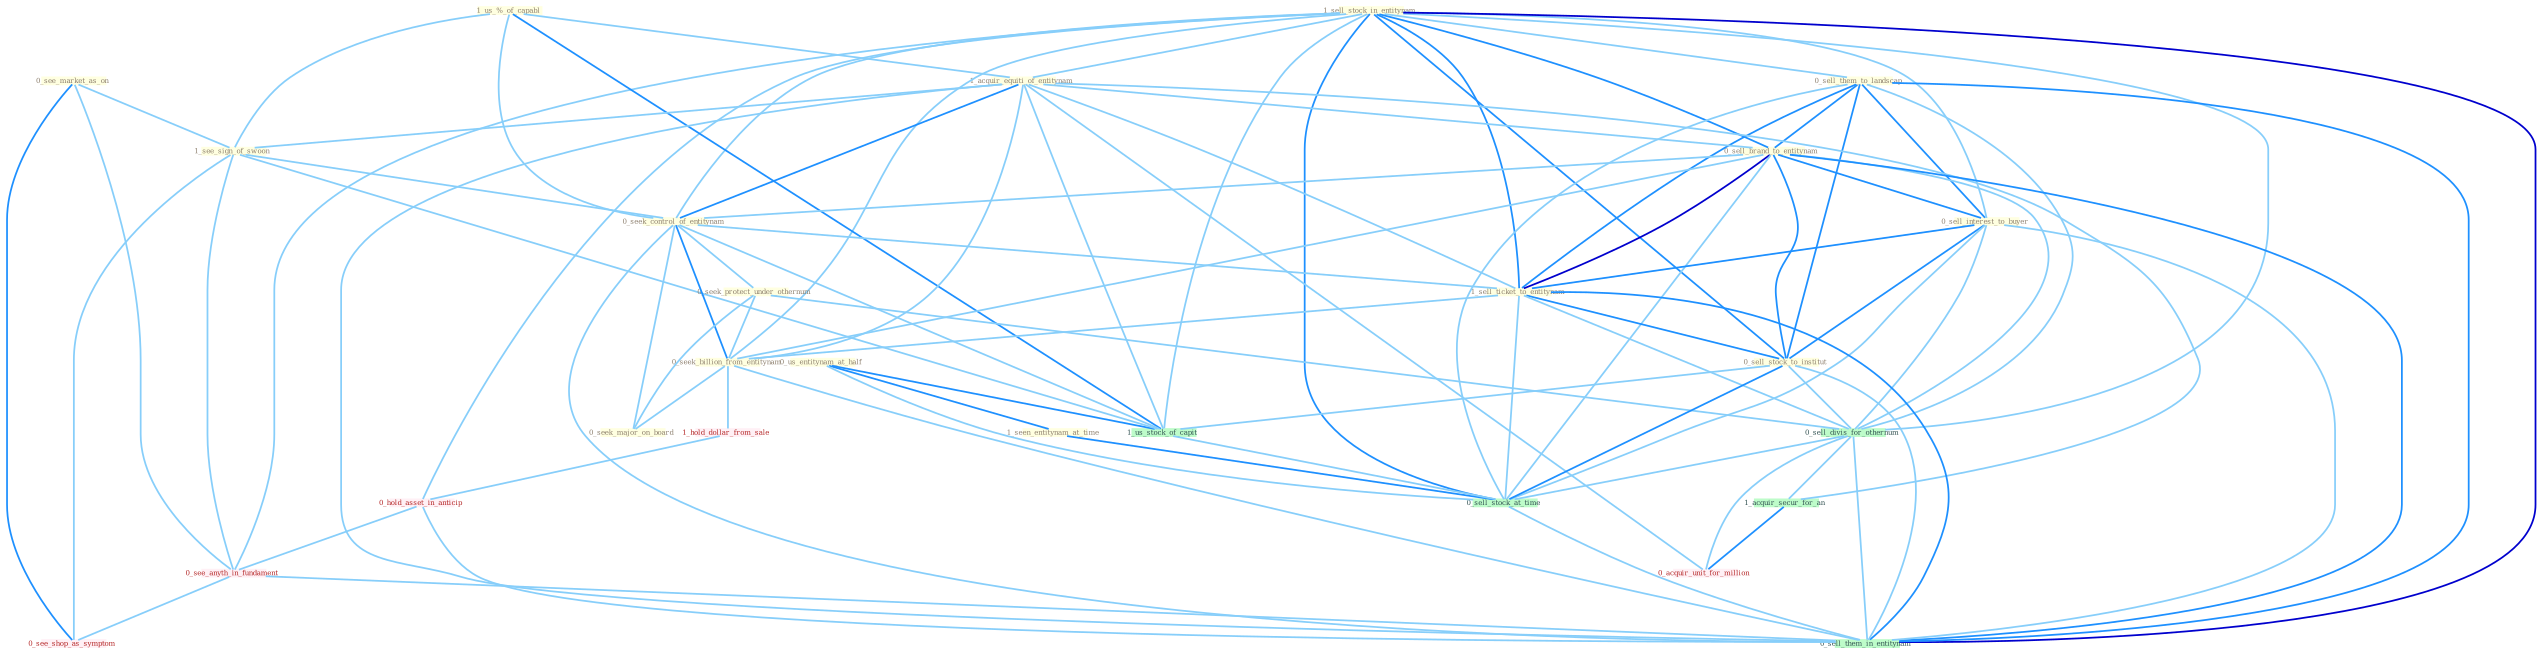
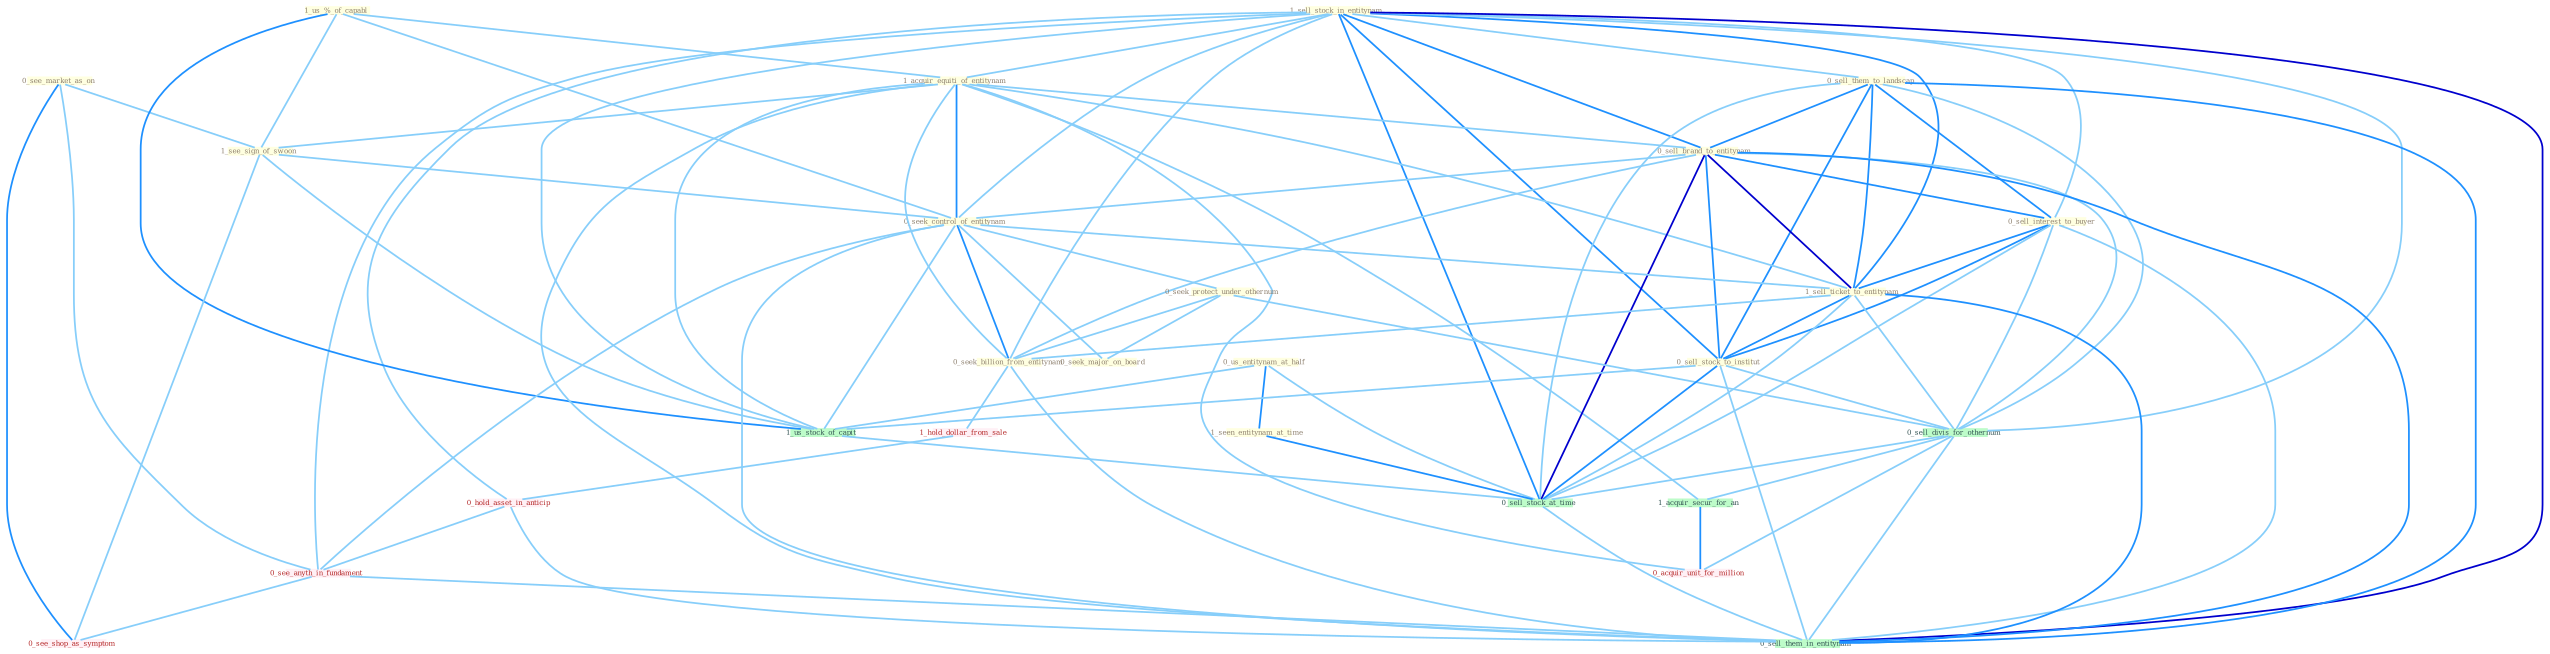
  graph {
    node [color="#ffffe0" fixedsize=true fontcolor="#8b7d6b" fontsize=4 shape=polygon style=filled]
    edge [color="#87cefa" w=1]
    "1_hold_dollar_from_sale " [color="#fff0f5" fontcolor="#b22222" height=.06 width=.5]
    "0_hold_asset_in_anticip " [color="#fff0f5" fontcolor="#b22222" height=.06 width=.5]
    "0_see_anyth_in_fundament " [color="#fff0f5" fontcolor="#b22222" height=.06 width=.5]
    "0_acquir_unit_for_million " [color="#fff0f5" fontcolor="#b22222" height=.06 width=.5]
    "0_see_shop_as_symptom " [color="#fff0f5" fontcolor="#b22222" height=.06 width=.5]
    "0_see_market_as_on " [height=.06 width=.5]
    "0_us_entitynam_at_half " [height=.06 width=.5]
    "1_sell_stock_in_entitynam " [height=.06 width=.5]
    "0_sell_them_to_landscap " [height=.06 width=.5]
    "1_us_%_of_capabl " [height=.06 width=.5]
    "1_acquir_equiti_of_entitynam " [height=.06 width=.5]
    "1_seen_entitynam_at_time " [height=.06 width=.5]
    "1_see_sign_of_swoon " [height=.06 width=.5]
    "0_sell_brand_to_entitynam " [height=.06 width=.5]
    "0_sell_interest_to_buyer " [height=.06 width=.5]
    "0_seek_control_of_entitynam " [height=.06 width=.5]
    "0_seek_protect_under_othernum " [height=.06 width=.5]
    "1_sell_ticket_to_entitynam " [height=.06 width=.5]
    "0_sell_stock_to_institut " [height=.06 width=.5]
    "0_seek_billion_from_entitynam " [height=.06 width=.5]
    "0_seek_major_on_board " [height=.06 width=.5]
    "1_us_stock_of_capit " [color="#BDFCC9" fontcolor="#2f4f4f" height=.06 width=.5]
    "0_sell_stock_at_time " [color="#BDFCC9" fontcolor="#2f4f4f" height=.06 width=.5]
    "0_sell_divis_for_othernum " [color="#BDFCC9" fontcolor="#2f4f4f" height=.06 width=.5]
    "0_sell_them_in_entitynam " [color="#BDFCC9" fontcolor="#2f4f4f" height=.06 width=.5]
    "1_acquir_secur_for_an " [color="#BDFCC9" fontcolor="#2f4f4f" height=.06 width=.5]
    subgraph sub_1 {
      "1_hold_dollar_from_sale "
      "0_hold_asset_in_anticip "
      "0_see_anyth_in_fundament "
      "0_acquir_unit_for_million "
      "0_see_shop_as_symptom "
    }
    subgraph sub_2 {
      "0_see_market_as_on "
      "0_us_entitynam_at_half "
      "1_sell_stock_in_entitynam "
      "0_sell_them_to_landscap "
      "1_us_%_of_capabl "
      "1_acquir_equiti_of_entitynam "
      "1_seen_entitynam_at_time "
      "1_see_sign_of_swoon "
      "0_sell_brand_to_entitynam "
      "0_sell_interest_to_buyer "
      "0_seek_control_of_entitynam "
      "0_seek_protect_under_othernum "
      "1_sell_ticket_to_entitynam "
      "0_sell_stock_to_institut "
      "0_seek_billion_from_entitynam "
      "0_seek_major_on_board "
    }
    "1_hold_dollar_from_sale " -- "0_hold_asset_in_anticip "
    "0_hold_asset_in_anticip " -- "0_see_anyth_in_fundament "
    "0_hold_asset_in_anticip " -- "0_sell_them_in_entitynam "
    "0_see_anyth_in_fundament " -- "0_see_shop_as_symptom "
    "0_see_anyth_in_fundament " -- "0_sell_them_in_entitynam "
    "0_see_market_as_on " -- "0_see_anyth_in_fundament "
    "0_see_market_as_on " -- "0_see_shop_as_symptom " [color="#1e90ff" w=2]
    "0_see_market_as_on " -- "1_see_sign_of_swoon "
    "0_us_entitynam_at_half " -- "1_seen_entitynam_at_time " [color="#1e90ff" w=2]
-   "0_us_entitynam_at_half " -- "1_us_stock_of_capit " [color="#1e90ff"]
+   "0_us_entitynam_at_half " -- "1_us_stock_of_capit "
    "0_us_entitynam_at_half " -- "0_sell_stock_at_time "
    "1_sell_stock_in_entitynam " -- "0_hold_asset_in_anticip "
    "1_sell_stock_in_entitynam " -- "0_see_anyth_in_fundament "
    "1_sell_stock_in_entitynam " -- "0_sell_them_to_landscap "
    "1_sell_stock_in_entitynam " -- "1_acquir_equiti_of_entitynam "
    "1_sell_stock_in_entitynam " -- "0_sell_brand_to_entitynam " [color="#1e90ff" w=2]
    "1_sell_stock_in_entitynam " -- "0_sell_interest_to_buyer "
    "1_sell_stock_in_entitynam " -- "0_seek_control_of_entitynam "
    "1_sell_stock_in_entitynam " -- "1_sell_ticket_to_entitynam " [color="#1e90ff" w=2]
    "1_sell_stock_in_entitynam " -- "0_sell_stock_to_institut " [color="#1e90ff" w=2]
    "1_sell_stock_in_entitynam " -- "0_seek_billion_from_entitynam "
    "1_sell_stock_in_entitynam " -- "1_us_stock_of_capit "
    "1_sell_stock_in_entitynam " -- "0_sell_stock_at_time " [color="#1e90ff" w=2]
    "1_sell_stock_in_entitynam " -- "0_sell_divis_for_othernum "
    "1_sell_stock_in_entitynam " -- "0_sell_them_in_entitynam " [color="#0000cd" w=3]
    "0_sell_them_to_landscap " -- "0_sell_brand_to_entitynam " [color="#1e90ff" w=2]
    "0_sell_them_to_landscap " -- "0_sell_interest_to_buyer " [color="#1e90ff" w=2]
    "0_sell_them_to_landscap " -- "1_sell_ticket_to_entitynam " [color="#1e90ff" w=2]
    "0_sell_them_to_landscap " -- "0_sell_stock_to_institut " [color="#1e90ff" w=2]
    "0_sell_them_to_landscap " -- "0_sell_stock_at_time "
    "0_sell_them_to_landscap " -- "0_sell_divis_for_othernum "
    "0_sell_them_to_landscap " -- "0_sell_them_in_entitynam " [color="#1e90ff" w=2]
    "1_us_%_of_capabl " -- "1_acquir_equiti_of_entitynam "
    "1_us_%_of_capabl " -- "1_see_sign_of_swoon "
    "1_us_%_of_capabl " -- "0_seek_control_of_entitynam "
    "1_us_%_of_capabl " -- "1_us_stock_of_capit " [color="#1e90ff" w=2]
    "1_acquir_equiti_of_entitynam " -- "0_acquir_unit_for_million "
    "1_acquir_equiti_of_entitynam " -- "1_see_sign_of_swoon "
    "1_acquir_equiti_of_entitynam " -- "0_sell_brand_to_entitynam "
    "1_acquir_equiti_of_entitynam " -- "0_seek_control_of_entitynam " [color="#1e90ff" w=2]
    "1_acquir_equiti_of_entitynam " -- "1_sell_ticket_to_entitynam "
    "1_acquir_equiti_of_entitynam " -- "0_seek_billion_from_entitynam "
    "1_acquir_equiti_of_entitynam " -- "1_us_stock_of_capit "
    "1_acquir_equiti_of_entitynam " -- "0_sell_them_in_entitynam "
    "1_acquir_equiti_of_entitynam " -- "1_acquir_secur_for_an "
    "1_seen_entitynam_at_time " -- "0_sell_stock_at_time " [color="#1e90ff" w=2]
-   "1_see_sign_of_swoon " -- "0_see_anyth_in_fundament "
+   "0_seek_control_of_entitynam " -- "0_see_anyth_in_fundament "
    "1_see_sign_of_swoon " -- "0_see_shop_as_symptom "
    "1_see_sign_of_swoon " -- "0_seek_control_of_entitynam "
    "1_see_sign_of_swoon " -- "1_us_stock_of_capit "
    "0_sell_brand_to_entitynam " -- "0_sell_interest_to_buyer " [color="#1e90ff" w=2]
    "0_sell_brand_to_entitynam " -- "0_seek_control_of_entitynam "
    "0_sell_brand_to_entitynam " -- "1_sell_ticket_to_entitynam " [color="#0000cd" w=3]
    "0_sell_brand_to_entitynam " -- "0_sell_stock_to_institut " [color="#1e90ff" w=2]
    "0_sell_brand_to_entitynam " -- "0_seek_billion_from_entitynam "
-   "0_sell_brand_to_entitynam " -- "0_sell_stock_at_time "
+   "0_sell_brand_to_entitynam " -- "0_sell_stock_at_time " [color="#0000cd"]
    "0_sell_brand_to_entitynam " -- "0_sell_divis_for_othernum "
    "0_sell_brand_to_entitynam " -- "0_sell_them_in_entitynam " [color="#1e90ff" w=2]
    "0_sell_interest_to_buyer " -- "1_sell_ticket_to_entitynam " [color="#1e90ff" w=2]
    "0_sell_interest_to_buyer " -- "0_sell_stock_to_institut " [color="#1e90ff" w=2]
    "0_sell_interest_to_buyer " -- "0_sell_stock_at_time "
    "0_sell_interest_to_buyer " -- "0_sell_divis_for_othernum "
    "0_sell_interest_to_buyer " -- "0_sell_them_in_entitynam "
    "0_seek_control_of_entitynam " -- "0_seek_protect_under_othernum "
    "0_seek_control_of_entitynam " -- "1_sell_ticket_to_entitynam "
    "0_seek_control_of_entitynam " -- "0_seek_billion_from_entitynam " [color="#1e90ff" w=2]
    "0_seek_control_of_entitynam " -- "0_seek_major_on_board "
    "0_seek_control_of_entitynam " -- "1_us_stock_of_capit "
    "0_seek_control_of_entitynam " -- "0_sell_them_in_entitynam "
    "0_seek_protect_under_othernum " -- "0_seek_billion_from_entitynam "
    "0_seek_protect_under_othernum " -- "0_seek_major_on_board "
    "0_seek_protect_under_othernum " -- "0_sell_divis_for_othernum "
    "1_sell_ticket_to_entitynam " -- "0_sell_stock_to_institut " [color="#1e90ff" w=2]
    "1_sell_ticket_to_entitynam " -- "0_seek_billion_from_entitynam "
    "1_sell_ticket_to_entitynam " -- "0_sell_stock_at_time "
    "1_sell_ticket_to_entitynam " -- "0_sell_divis_for_othernum "
    "1_sell_ticket_to_entitynam " -- "0_sell_them_in_entitynam " [color="#1e90ff" w=2]
    "0_sell_stock_to_institut " -- "1_us_stock_of_capit "
    "0_sell_stock_to_institut " -- "0_sell_stock_at_time " [color="#1e90ff" w=2]
    "0_sell_stock_to_institut " -- "0_sell_divis_for_othernum "
    "0_sell_stock_to_institut " -- "0_sell_them_in_entitynam "
    "0_seek_billion_from_entitynam " -- "1_hold_dollar_from_sale "
-   "0_seek_billion_from_entitynam " -- "0_seek_major_on_board "
    "0_seek_billion_from_entitynam " -- "0_sell_them_in_entitynam "
    "1_us_stock_of_capit " -- "0_sell_stock_at_time "
    "0_sell_stock_at_time " -- "0_sell_them_in_entitynam "
    "0_sell_divis_for_othernum " -- "0_acquir_unit_for_million "
    "0_sell_divis_for_othernum " -- "0_sell_stock_at_time "
    "0_sell_divis_for_othernum " -- "0_sell_them_in_entitynam "
    "0_sell_divis_for_othernum " -- "1_acquir_secur_for_an "
    "1_acquir_secur_for_an " -- "0_acquir_unit_for_million " [color="#1e90ff" w=2]
  }
